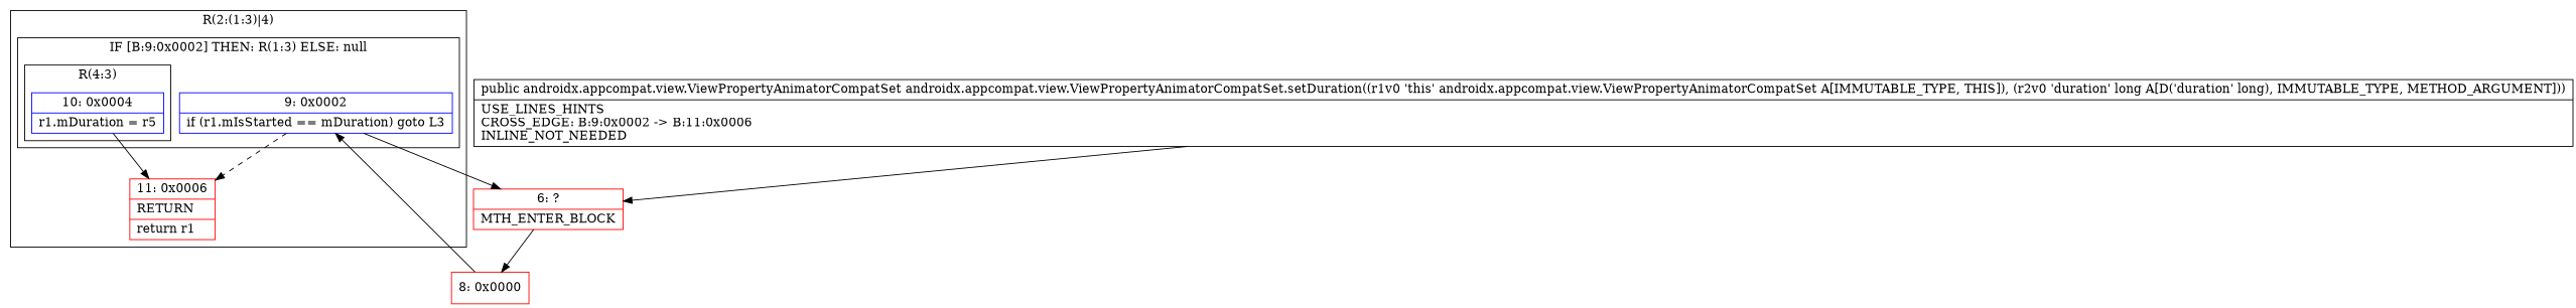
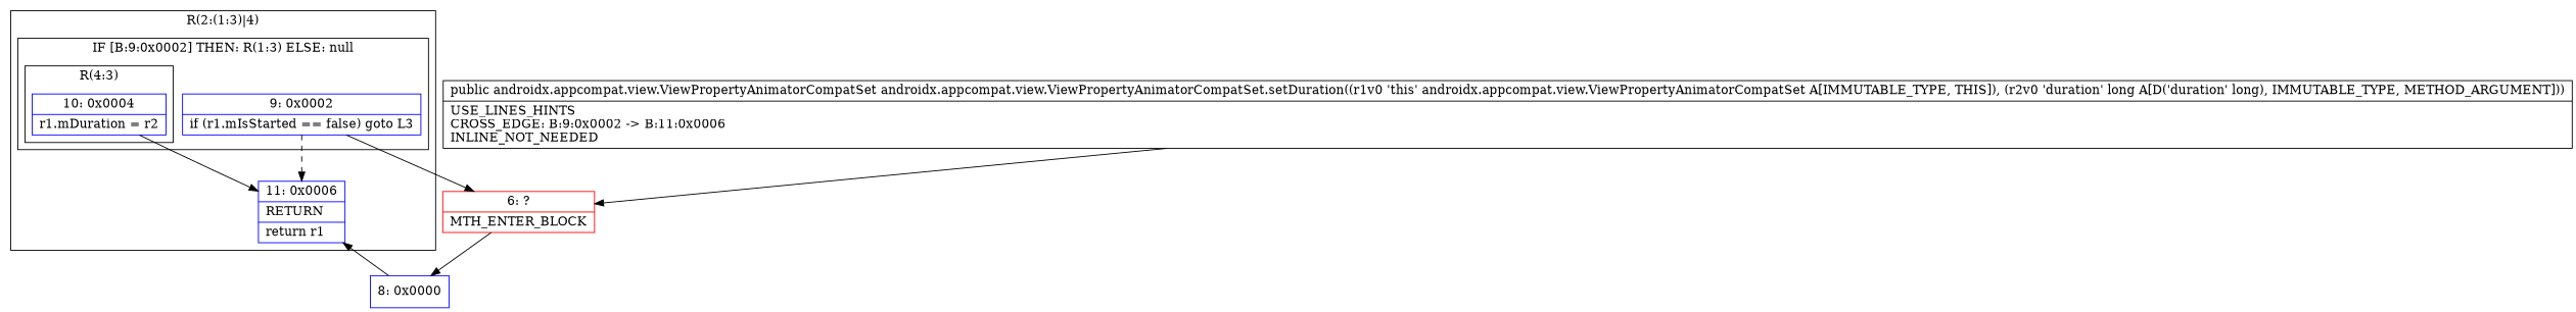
  digraph {
    node [color=blue shape=record]
-   n1 [label="{10\:\ 0x0004|r1.mDuration = r5\l}"]
-   n2 [label="{9\:\ 0x0002|if (r1.mIsStarted == mDuration) goto L3\l}"]
-   n3 [color=red label="{11\:\ 0x0006|RETURN\l|return r1\l}"]
+   n1 [label="{10\:\ 0x0004|r1.mDuration = r2\l}"]
+   n2 [label="{9\:\ 0x0002|if (r1.mIsStarted == false) goto L3\l}"]
+   n3 [label="{11\:\ 0x0006|RETURN\l|return r1\l}"]
    n4 [color=red label="{6\:\ ?|MTH_ENTER_BLOCK\l}"]
-   n5 [color=red label="{8\:\ 0x0000}"]
+   n5 [label="{8\:\ 0x0000}"]
    n6 [label="{public androidx.appcompat.view.ViewPropertyAnimatorCompatSet androidx.appcompat.view.ViewPropertyAnimatorCompatSet.setDuration((r1v0 'this' androidx.appcompat.view.ViewPropertyAnimatorCompatSet A[IMMUTABLE_TYPE, THIS]), (r2v0 'duration' long A[D('duration' long), IMMUTABLE_TYPE, METHOD_ARGUMENT]))  | USE_LINES_HINTS\lCROSS_EDGE: B:9:0x0002 \-\> B:11:0x0006\lINLINE_NOT_NEEDED\l}" color=""]
    subgraph cluster_1 {
      label="R(2:(1:3)|4)"
      n3
      subgraph cluster_2 {
        label="IF [B:9:0x0002] THEN: R(1:3) ELSE: null"
        n2
        subgraph cluster_3 {
          label="R(4:3)"
          n1
        }
      }
    }
    n1 -> n3
    n2 -> n3 [style=dashed]
    n2 -> n4
    n4 -> n5
-   n5 -> n2
+   n5 -> n3
    n6 -> n4
  }
